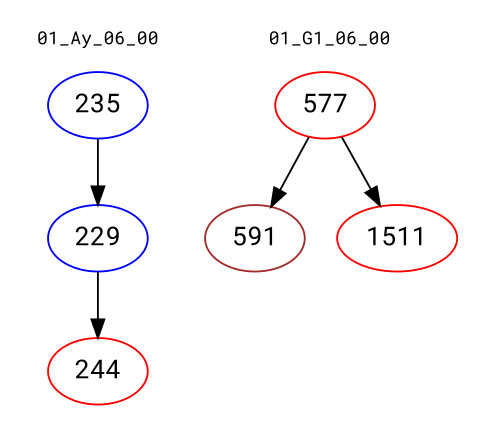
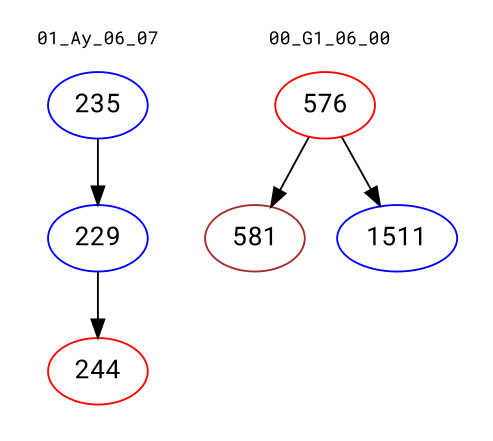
  digraph {
    fontname="Roboto Mono"
    node [color=blue fontname="Roboto Mono"]
    edge [color=black fontname="Roboto Mono"]
    n1 [label=235]
    n2 [label=229]
    n3 [color=red label=244]
-   n4 [color=brown label=591]
-   n5 [color=red label=577]
-   n6 [color=red label=1511]
+   n4 [color=brown label=581]
+   n5 [color=red label=576]
+   n6 [label=1511]
    subgraph cluster_1 {
      color=white
      fontsize=10
-     label="01_Ay_06_00"
+     label="01_Ay_06_07"
      n1
      n2
      n3
    }
    subgraph cluster_2 {
      color=white
      fontsize=10
-     label="01_G1_06_00"
+     label="00_G1_06_00"
      n4
      n5
      n6
    }
    n1 -> n2
    n2 -> n3
    n5 -> n4
    n5 -> n6
  }
